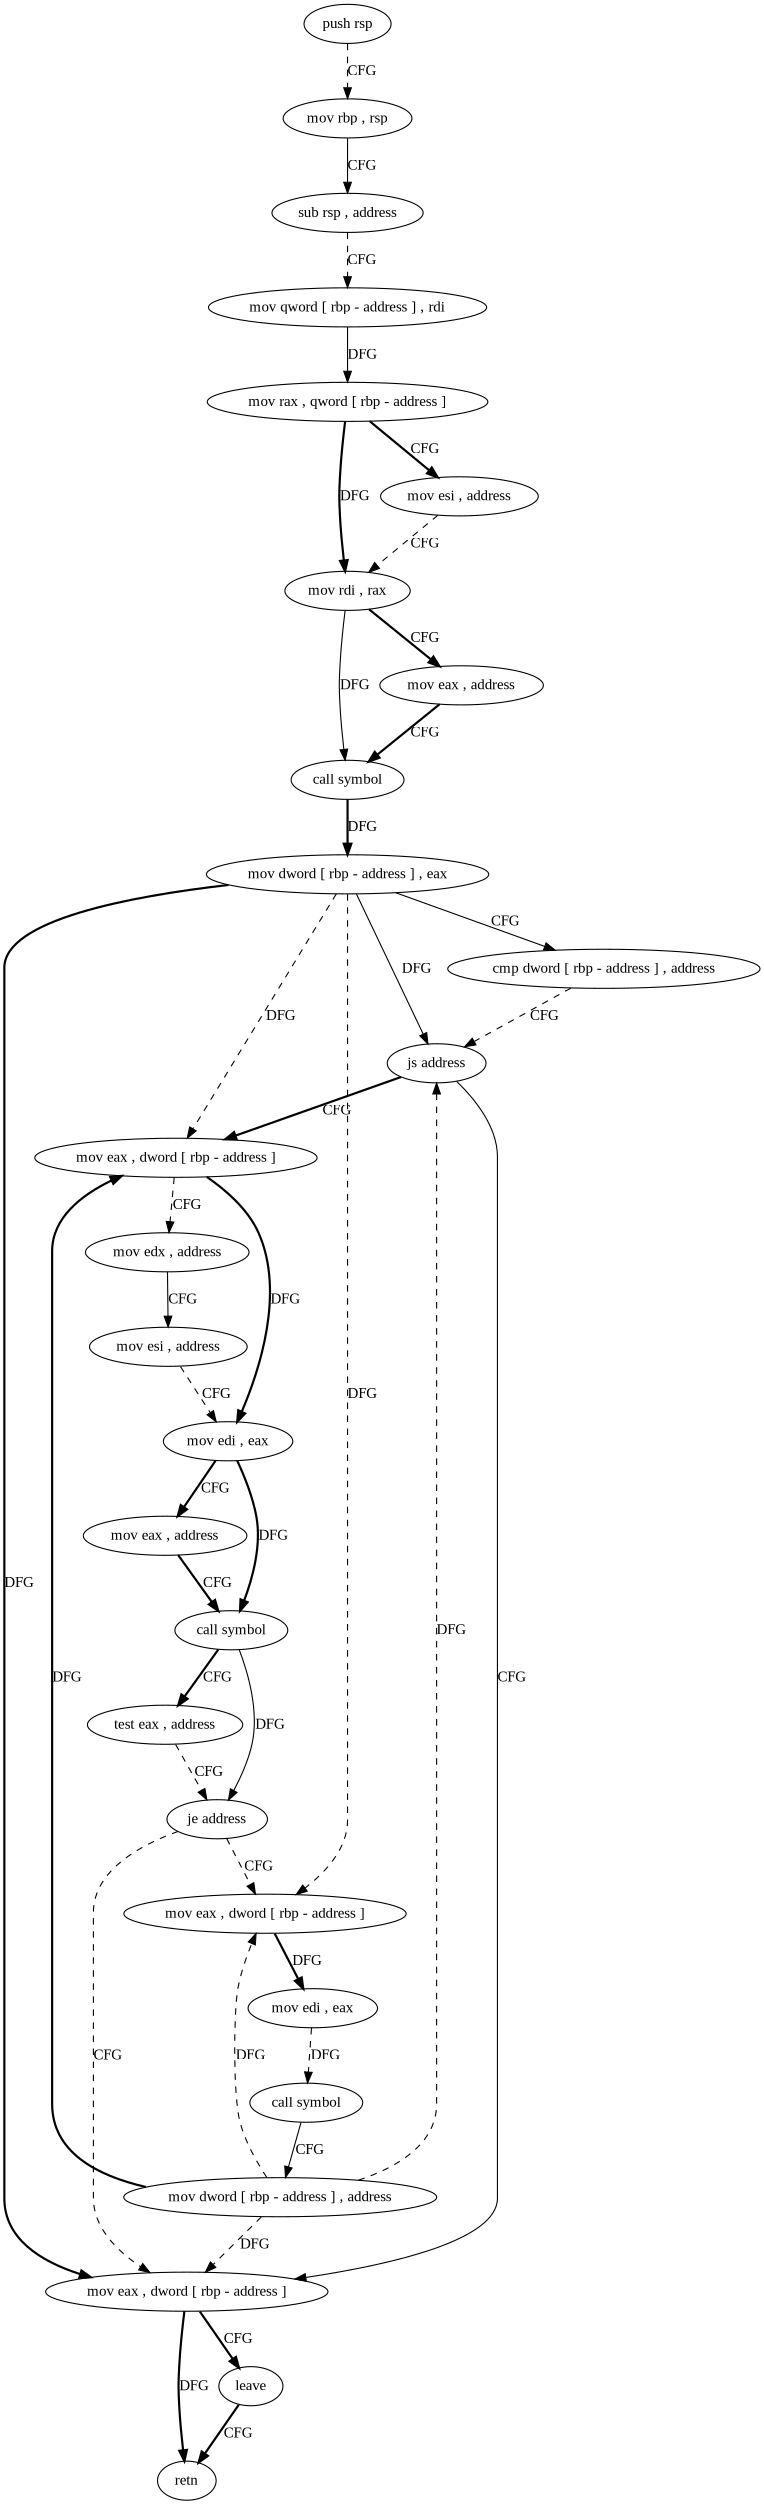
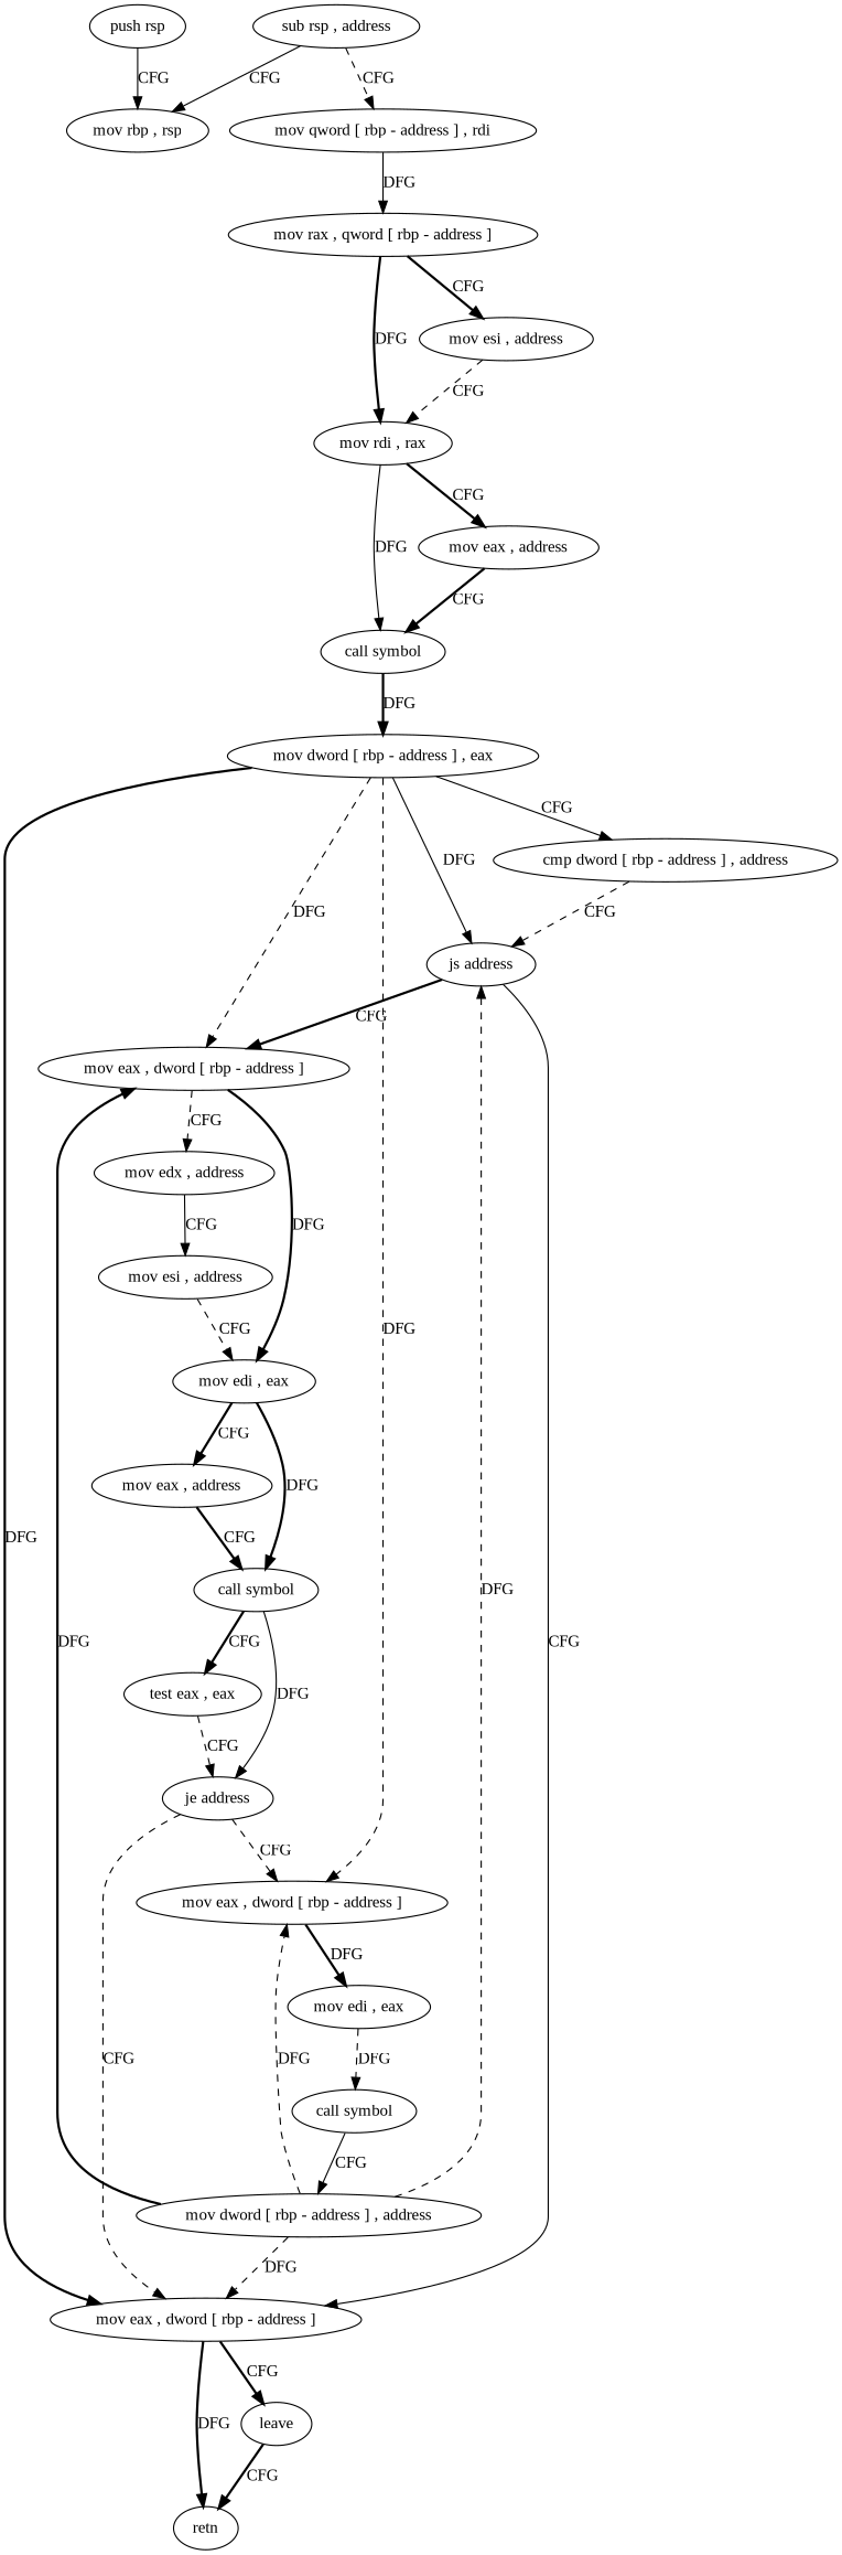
  digraph {
    fontname="Liberation Serif"
    node [fontname="Liberation Serif"]
    edge [fontname="Liberation Serif" style=bold]
    n1 [label="push rsp"]
    n2 [label="mov rbp , rsp"]
    n3 [label="sub rsp , address"]
    n4 [label="mov qword [ rbp - address ] , rdi"]
    n5 [label="mov rax , qword [ rbp - address ]"]
    n6 [label="mov esi , address"]
    n7 [label="mov rdi , rax"]
    n8 [label="mov eax , address"]
    n9 [label="call symbol"]
    n10 [label="mov dword [ rbp - address ] , eax"]
    n11 [label="cmp dword [ rbp - address ] , address"]
    n12 [label="js address"]
    n13 [label="mov eax , dword [ rbp - address ]"]
    n14 [label="mov eax , dword [ rbp - address ]"]
    n15 [label="mov eax , dword [ rbp - address ]"]
    n16 [label=leave]
    n17 [label=retn]
    n18 [label="mov edx , address"]
    n19 [label="mov edi , eax"]
    n20 [label="mov edi , eax"]
    n21 [label="mov esi , address"]
    n22 [label="mov eax , address"]
    n23 [label="call symbol"]
-   n24 [label="test eax , address"]
+   n24 [label="test eax , eax"]
    n25 [label="je address"]
    n26 [label="call symbol"]
    n27 [label="mov dword [ rbp - address ] , address"]
-   n1 -> n2 [label=CFG style=dashed]
-   n2 -> n3 [label=CFG style=solid]
+   n1 -> n2 [label=CFG style=solid]
+   n3 -> n2 [label=CFG style=solid]
    n3 -> n4 [label=CFG style=dashed]
    n4 -> n5 [label=DFG style=solid]
    n5 -> n6 [label=CFG]
    n5 -> n7 [label=DFG]
    n6 -> n7 [label=CFG style=dashed]
    n7 -> n8 [label=CFG]
    n7 -> n9 [label=DFG style=solid]
    n8 -> n9 [label=CFG]
    n9 -> n10 [label=DFG]
    n10 -> n11 [label=CFG style=solid]
    n10 -> n12 [label=DFG style=solid]
    n10 -> n13 [label=DFG]
    n10 -> n14 [label=DFG style=dashed]
    n10 -> n15 [label=DFG style=dashed]
    n11 -> n12 [label=CFG style=dashed]
    n12 -> n13 [label=CFG style=solid]
    n12 -> n14 [label=CFG]
    n13 -> n16 [label=CFG]
    n13 -> n17 [label=DFG]
    n14 -> n18 [label=CFG style=dashed]
    n14 -> n19 [label=DFG]
    n15 -> n20 [label=DFG]
    n16 -> n17 [label=CFG]
    n18 -> n21 [label=CFG style=solid]
    n19 -> n22 [label=CFG]
    n19 -> n23 [label=DFG]
    n20 -> n26 [label=DFG style=dashed]
    n21 -> n19 [label=CFG style=dashed]
    n22 -> n23 [label=CFG]
    n23 -> n24 [label=CFG]
    n23 -> n25 [label=DFG style=solid]
    n24 -> n25 [label=CFG style=dashed]
    n25 -> n13 [label=CFG style=dashed]
    n25 -> n15 [label=CFG style=dashed]
    n26 -> n27 [label=CFG style=solid]
    n27 -> n12 [label=DFG style=dashed]
    n27 -> n13 [label=DFG style=dashed]
    n27 -> n14 [label=DFG]
    n27 -> n15 [label=DFG style=dashed]
  }
